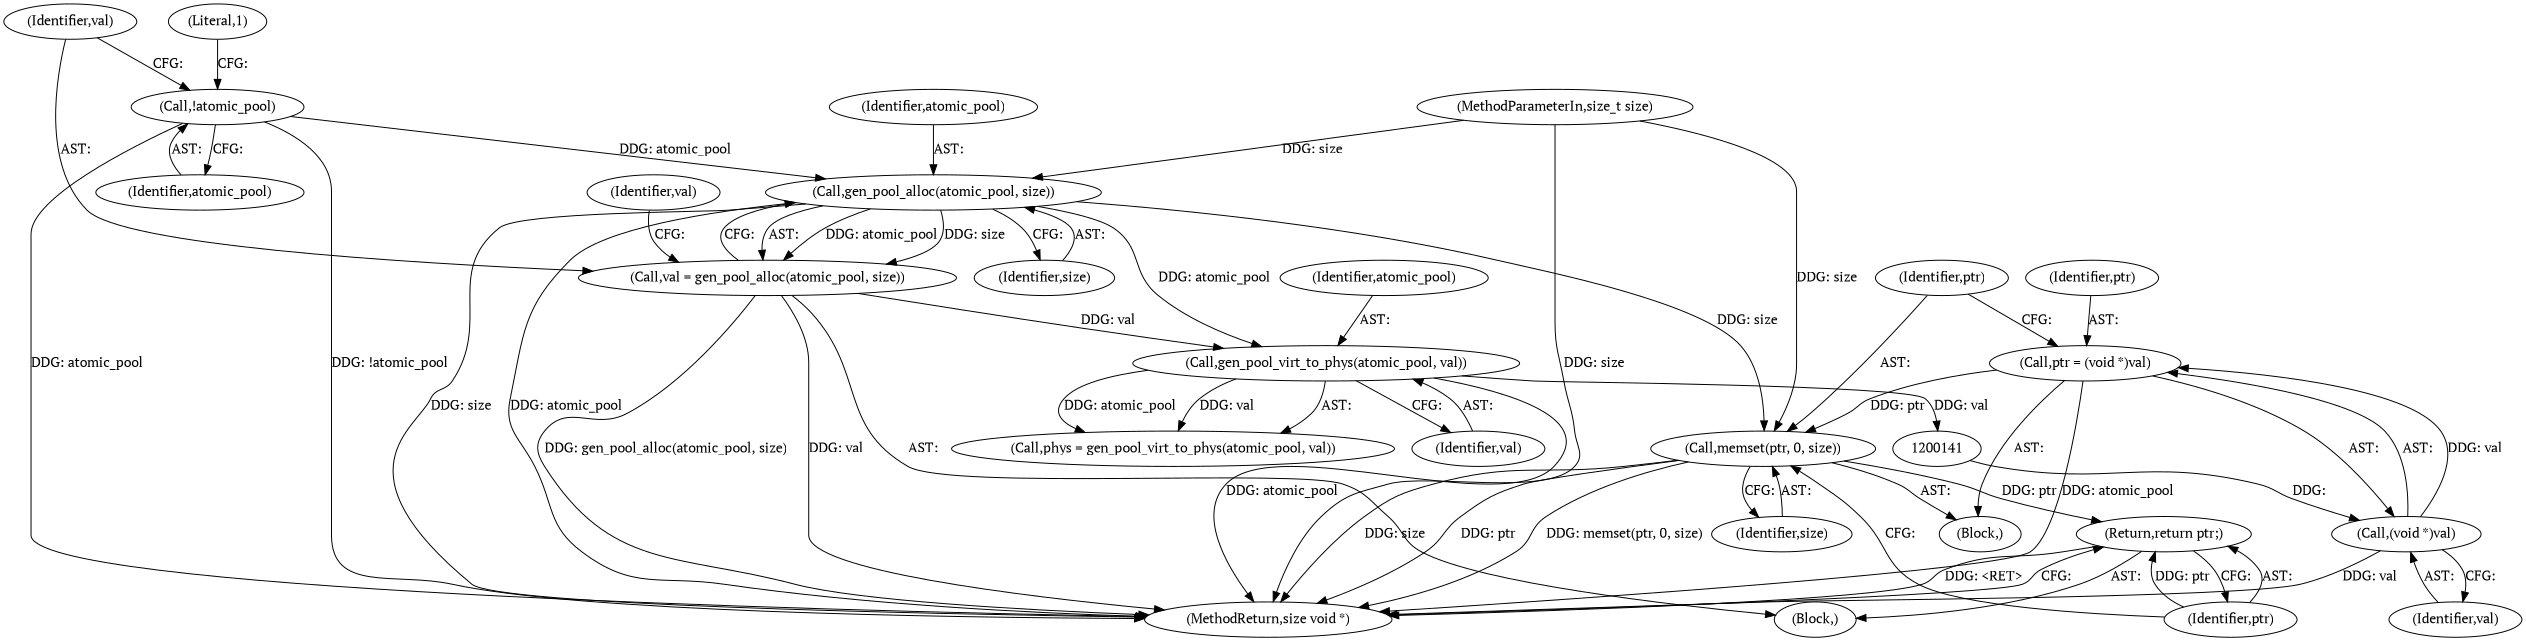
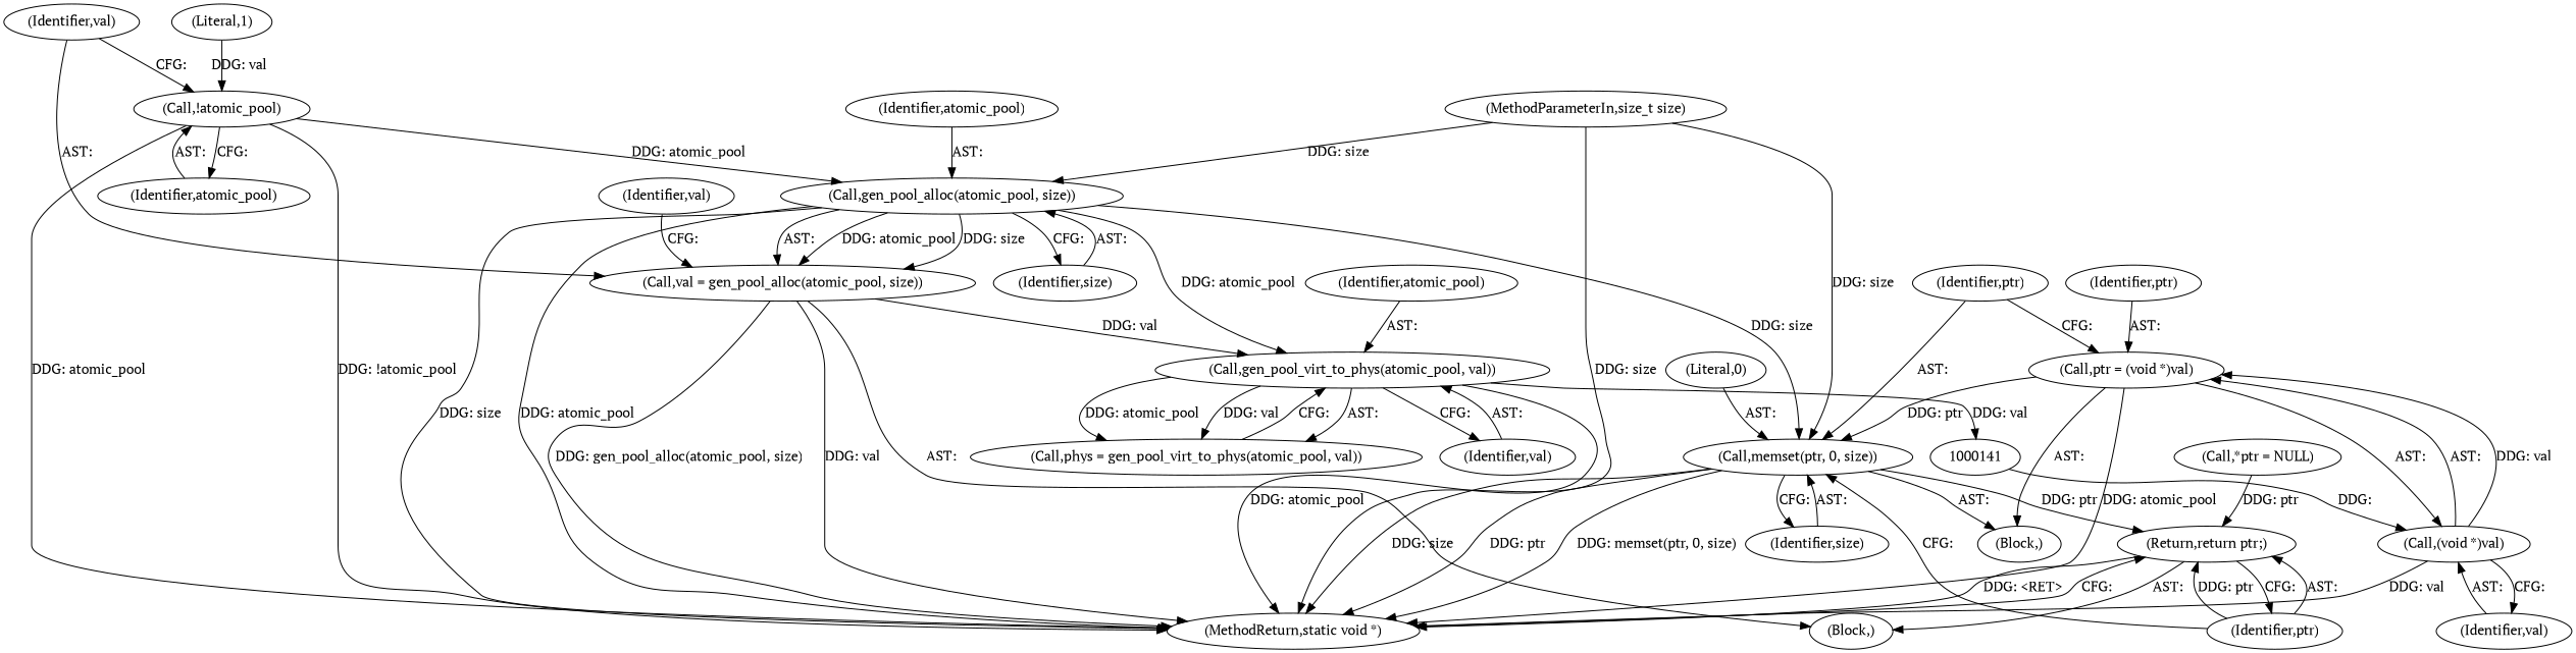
  digraph {
    fontname="PT Serif"
    node [fontname="PT Serif"]
    edge [fontname="PT Serif"]
    n1 [label="(Call,memset(ptr, 0, size))"]
    n2 [label="(Return,return ptr;)"]
    n3 [label="(Identifier,size)"]
-   n4 [label="(MethodReturn,size void *)"]
+   n4 [label="(MethodReturn,static void *)"]
    n5 [label="(Block,)"]
    n6 [label="(Block,)"]
    n7 [label="(Identifier,ptr)"]
    n8 [label="(Call,ptr = (void *)val)"]
    n9 [label="(Call,(void *)val)"]
    n10 [label="(Identifier,val)"]
    n11 [label="(Call,gen_pool_virt_to_phys(atomic_pool, val))"]
    n12 [label="(Call,phys = gen_pool_virt_to_phys(atomic_pool, val))"]
    n13 [label="(Identifier,val)"]
-   1000141 [label=1200141]
+   1000141
    n15 [label="(Call,gen_pool_alloc(atomic_pool, size))"]
    n16 [label="(Call,val = gen_pool_alloc(atomic_pool, size))"]
    n17 [label="(Identifier,size)"]
    n18 [label="(Call,!atomic_pool)"]
    n19 [label="(Identifier,atomic_pool)"]
    n20 [label="(MethodParameterIn,size_t size)"]
    n21 [label="(Identifier,val)"]
    n22 [label="(Identifier,ptr)"]
+   n23 [label="(Literal,0)"]
    n24 [label="(Identifier,ptr)"]
    n25 [label="(Identifier,atomic_pool)"]
    n26 [label="(Identifier,atomic_pool)"]
+   n27 [label="(Call,*ptr = NULL)"]
    n28 [label="(Identifier,val)"]
    n29 [label="(Literal,1)"]
    n1 -> n2 [label="DDG: ptr"]
    n1 -> n3 [label="CFG: "]
    n1 -> n4 [label="DDG: size"]
    n1 -> n4 [label="DDG: ptr"]
    n1 -> n4 [label="DDG: memset(ptr, 0, size)"]
    n1 -> n5 [label="AST: "]
    n2 -> n4 [label="DDG: <RET>"]
    n2 -> n6 [label="AST: "]
    n2 -> n7 [label="CFG: "]
    n3 -> n1 [label="AST: "]
    n4 -> n2 [label="CFG: "]
    n7 -> n1 [label="CFG: "]
    n7 -> n2 [label="AST: "]
    n7 -> n2 [label="DDG: ptr"]
    n8 -> n1 [label="DDG: ptr"]
    n8 -> n4 [label="DDG: atomic_pool"]
    n8 -> n5 [label="AST: "]
    n8 -> n9 [label="AST: "]
    n9 -> n4 [label="DDG: val"]
    n9 -> n8 [label="AST: "]
    n9 -> n8 [label="DDG: val"]
    n9 -> n10 [label="CFG: "]
    n10 -> n9 [label="AST: "]
    n11 -> n4 [label="DDG: atomic_pool"]
    n11 -> n12 [label="AST: "]
    n11 -> n12 [label="DDG: atomic_pool"]
    n11 -> n12 [label="DDG: val"]
    n11 -> n13 [label="CFG: "]
    n11 -> 1000141 [label="DDG: val"]
+   n12 -> n11 [label="CFG: "]
    n13 -> n11 [label="AST: "]
    1000141 -> n9 [label="DDG: "]
    n15 -> n1 [label="DDG: size"]
    n15 -> n4 [label="DDG: size"]
    n15 -> n4 [label="DDG: atomic_pool"]
    n15 -> n11 [label="DDG: atomic_pool"]
    n15 -> n16 [label="AST: "]
    n15 -> n16 [label="DDG: atomic_pool"]
    n15 -> n16 [label="DDG: size"]
    n15 -> n17 [label="CFG: "]
    n16 -> n4 [label="DDG: gen_pool_alloc(atomic_pool, size)"]
    n16 -> n4 [label="DDG: val"]
    n16 -> n6 [label="AST: "]
    n16 -> n11 [label="DDG: val"]
-   n16 -> n15 [label="CFG: "]
    n17 -> n15 [label="AST: "]
    n18 -> n4 [label="DDG: !atomic_pool"]
    n18 -> n4 [label="DDG: atomic_pool"]
    n18 -> n15 [label="DDG: atomic_pool"]
    n18 -> n19 [label="CFG: "]
    n19 -> n18 [label="AST: "]
    n20 -> n1 [label="DDG: size"]
    n20 -> n4 [label="DDG: size"]
    n20 -> n15 [label="DDG: size"]
    n21 -> n16 [label="CFG: "]
    n22 -> n8 [label="AST: "]
+   n23 -> n1 [label="AST: "]
    n24 -> n1 [label="AST: "]
    n24 -> n8 [label="CFG: "]
    n25 -> n15 [label="AST: "]
    n26 -> n11 [label="AST: "]
+   n27 -> n2 [label="DDG: ptr"]
    n28 -> n16 [label="AST: "]
    n28 -> n18 [label="CFG: "]
-   n29 -> n18 [label="CFG: "]
+   n29 -> n18 [label="DDG: val"]
  }
